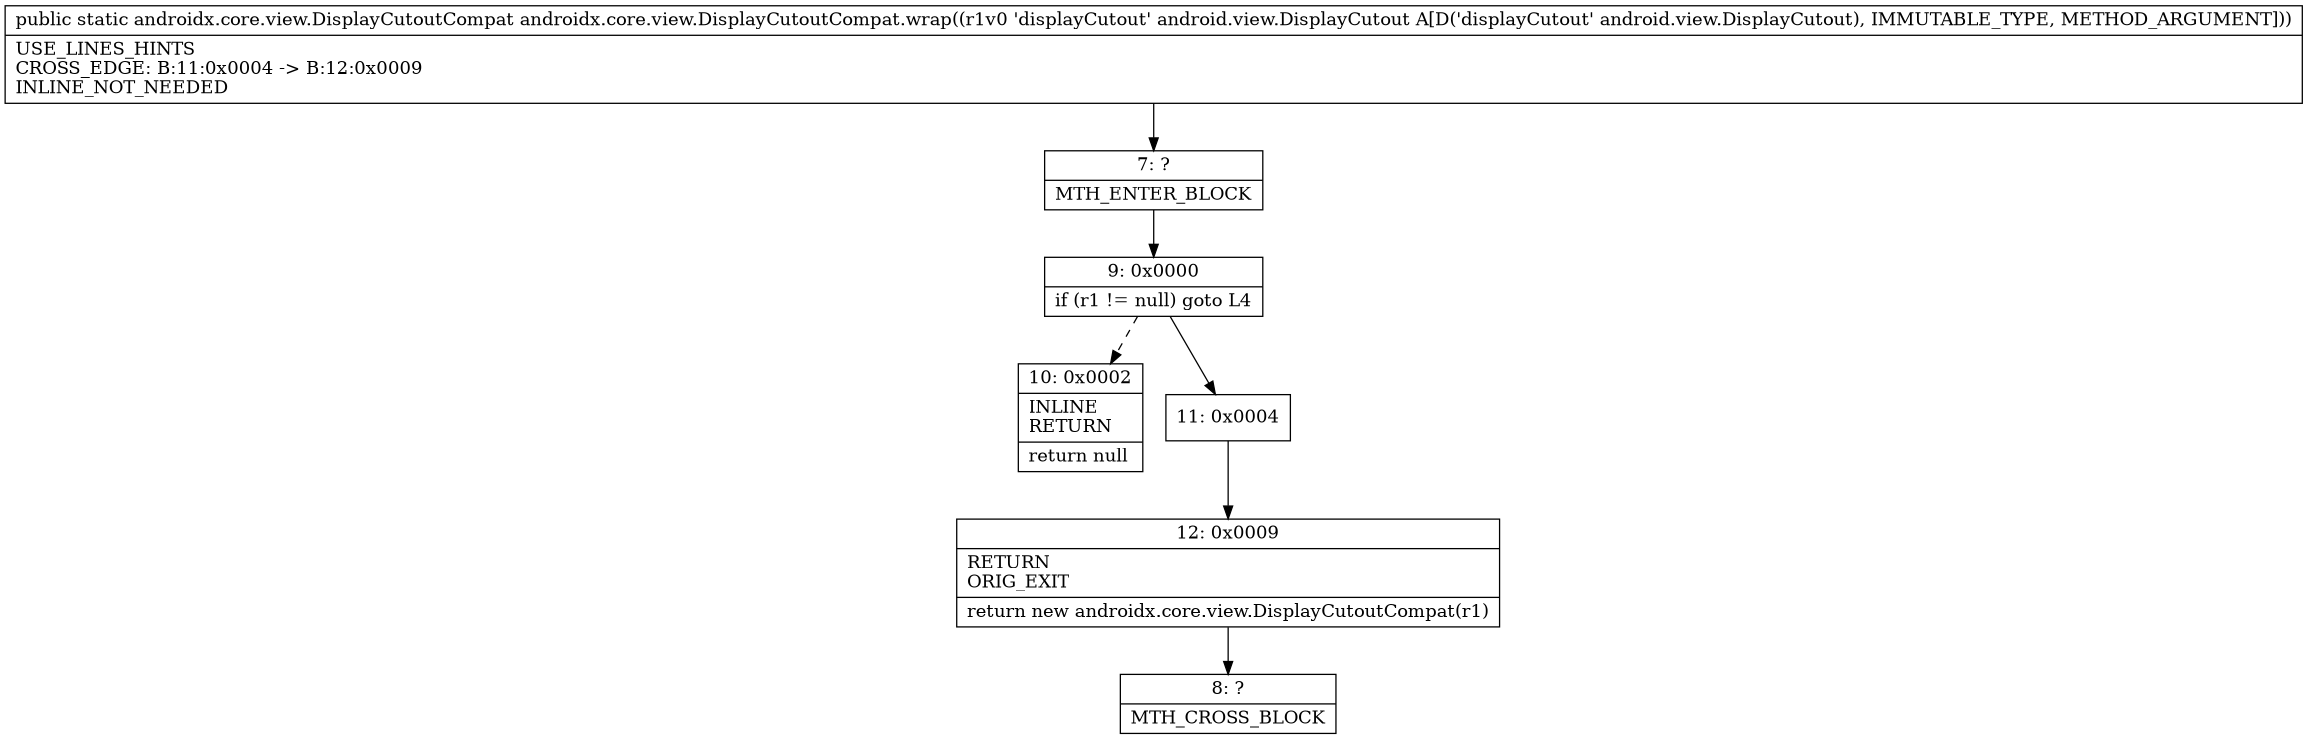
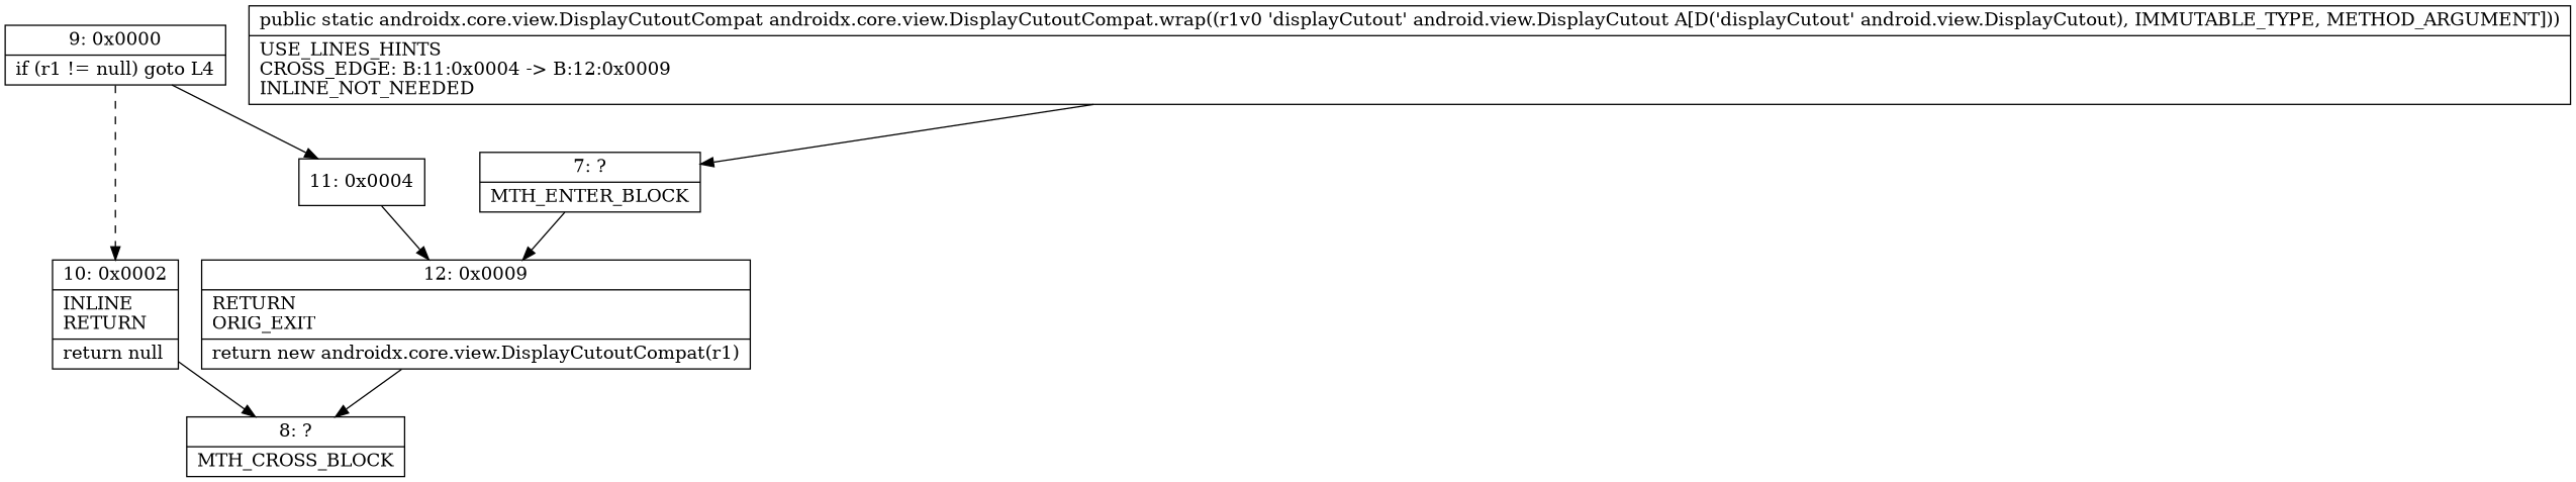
  digraph {
    node [shape=record]
    n1 [label="{7\:\ ?|MTH_ENTER_BLOCK\l}"]
    n2 [label="{9\:\ 0x0000|if (r1 != null) goto L4\l}"]
    n3 [label="{10\:\ 0x0002|INLINE\lRETURN\l|return null\l}"]
    n4 [label="{11\:\ 0x0004}"]
    n5 [label="{8\:\ ?|MTH_CROSS_BLOCK\l}"]
    n6 [label="{12\:\ 0x0009|RETURN\lORIG_EXIT\l|return new androidx.core.view.DisplayCutoutCompat(r1)\l}"]
    n7 [label="{public static androidx.core.view.DisplayCutoutCompat androidx.core.view.DisplayCutoutCompat.wrap((r1v0 'displayCutout' android.view.DisplayCutout A[D('displayCutout' android.view.DisplayCutout), IMMUTABLE_TYPE, METHOD_ARGUMENT]))  | USE_LINES_HINTS\lCROSS_EDGE: B:11:0x0004 \-\> B:12:0x0009\lINLINE_NOT_NEEDED\l}"]
-   n1 -> n2
+   n1 -> n6
    n2 -> n3 [style=dashed]
    n2 -> n4
+   n3 -> n5
    n4 -> n6
    n6 -> n5
    n7 -> n1
  }
